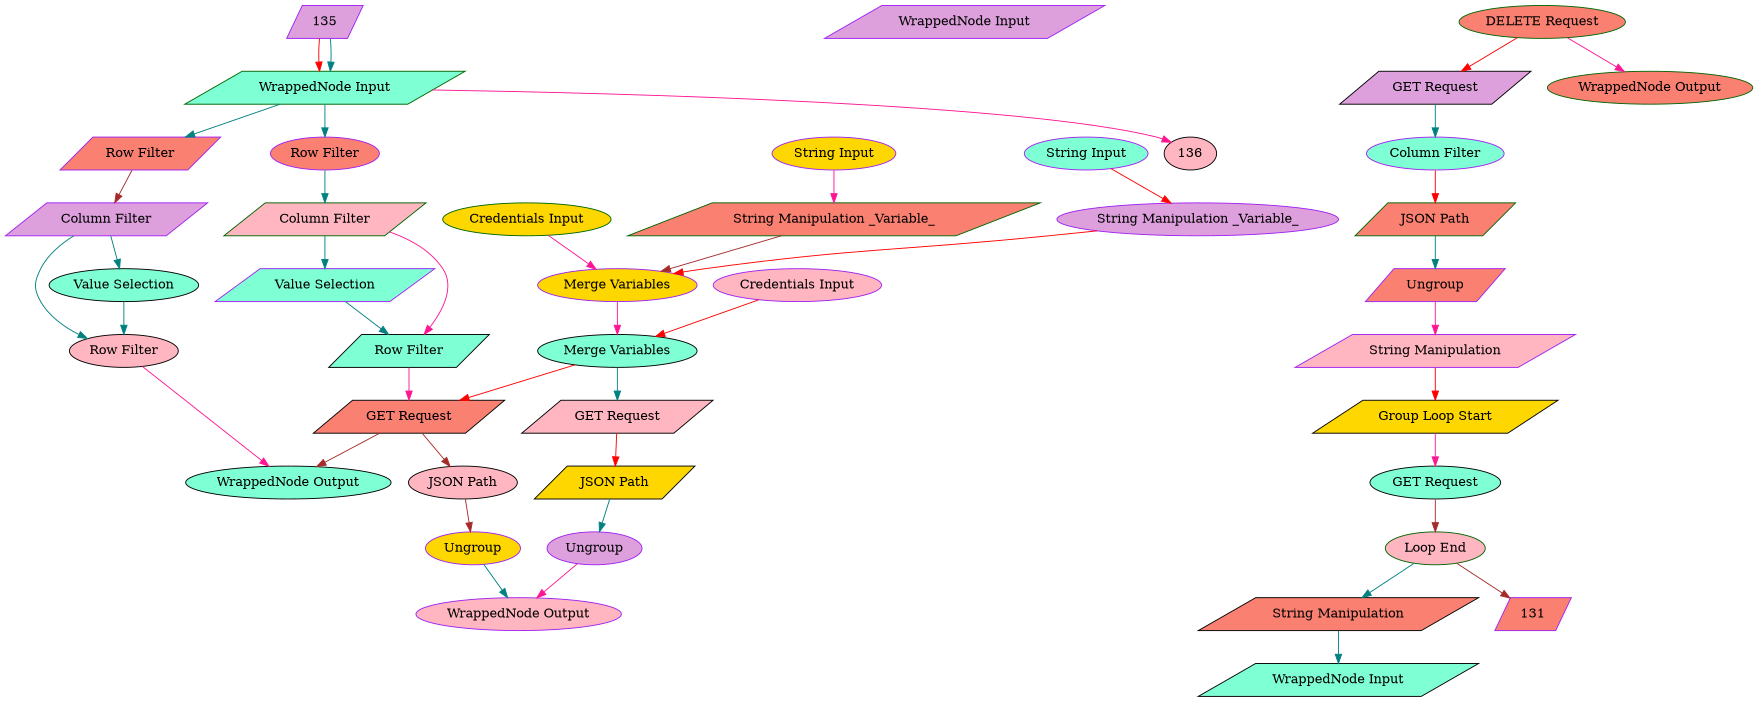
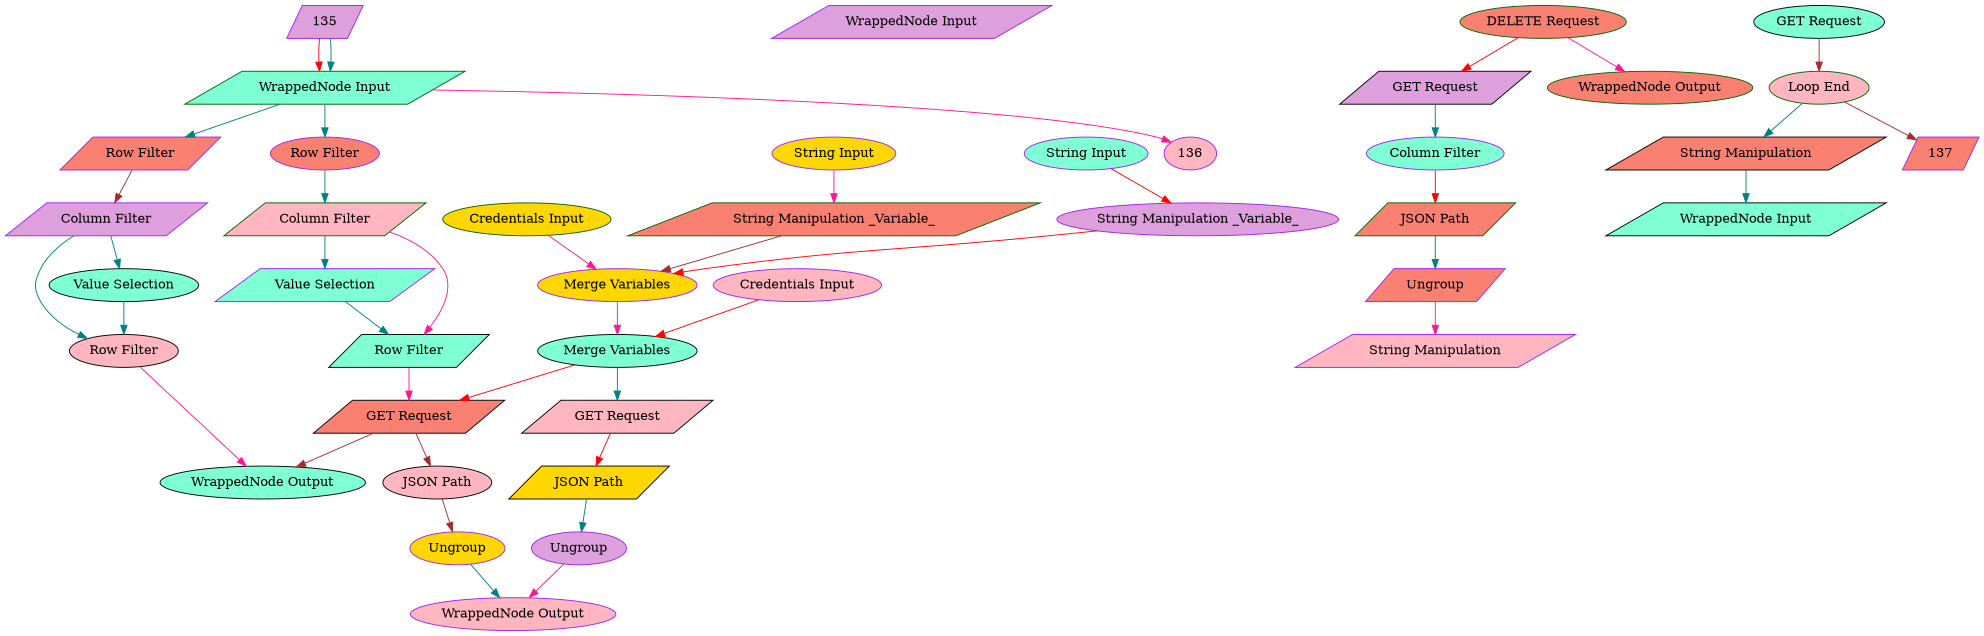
  digraph {
    rankdir=TB
    node [color=purple fillcolor=salmon shape=ellipse style=filled]
    edge [color=teal]
    n1 [label="Row Filter" shape=parallelogram]
    n2 [fillcolor=plum label="Column Filter" shape=parallelogram]
    n3 [color=black fillcolor=aquamarine label="Value Selection"]
    n4 [color=black fillcolor=lightpink label="Row Filter"]
    n5 [color=black fillcolor=aquamarine label="WrappedNode Output"]
    n6 [fillcolor=aquamarine label="Value Selection" shape=parallelogram]
    n7 [color=black fillcolor=aquamarine label="Row Filter" shape=parallelogram]
    n8 [color=black label="GET Request" shape=parallelogram]
    n9 [label="Row Filter"]
    n10 [color=darkgreen fillcolor=lightpink label="Column Filter" shape=parallelogram]
    n11 [color=black fillcolor=lightpink label="JSON Path"]
    n12 [fillcolor=gold label=Ungroup]
    n13 [color=darkgreen fillcolor=aquamarine label="WrappedNode Input" shape=parallelogram]
-   136 [color=black fillcolor=lightpink]
+   136 [fillcolor=lightpink]
    n15 [color=darkgreen fillcolor=gold label="Credentials Input"]
    n16 [fillcolor=gold label="Merge Variables"]
    n17 [color=black fillcolor=aquamarine label="Merge Variables"]
    n18 [fillcolor=gold label="String Input"]
    n19 [color=darkgreen label="String Manipulation _Variable_" shape=parallelogram]
    n20 [fillcolor=aquamarine label="String Input"]
    n21 [fillcolor=plum label="String Manipulation _Variable_"]
    n22 [color=black fillcolor=lightpink label="GET Request" shape=parallelogram]
    n23 [color=black fillcolor=gold label="JSON Path" shape=parallelogram]
    n24 [fillcolor=plum label=Ungroup]
    n25 [fillcolor=lightpink label="WrappedNode Output"]
    n26 [fillcolor=plum label="WrappedNode Input" shape=parallelogram]
    n27 [fillcolor=lightpink label="Credentials Input"]
    n28 [color=black fillcolor=plum label="GET Request" shape=parallelogram]
    n29 [fillcolor=aquamarine label="Column Filter"]
    n30 [color=darkgreen label="JSON Path" shape=parallelogram]
    n31 [label=Ungroup shape=parallelogram]
    n32 [fillcolor=lightpink label="String Manipulation" shape=parallelogram]
-   n33 [color=black fillcolor=gold label="Group Loop Start" shape=parallelogram]
    n34 [color=black fillcolor=aquamarine label="GET Request"]
    n35 [color=darkgreen fillcolor=lightpink label="Loop End"]
    n36 [color=black label="String Manipulation" shape=parallelogram]
-   137 [shape=parallelogram label=131]
+   137 [shape=parallelogram]
    n38 [color=black fillcolor=aquamarine label="WrappedNode Input" shape=parallelogram]
    n39 [color=darkgreen label="DELETE Request"]
    n40 [color=darkgreen label="WrappedNode Output"]
    135 [fillcolor=plum shape=parallelogram]
    n1 -> n2 [color=brown]
    n2 -> n3
    n2 -> n4
    n3 -> n4
    n4 -> n5 [color=deeppink]
    n6 -> n7
    n7 -> n8 [color=deeppink]
    n8 -> n5 [color=brown]
    n8 -> n11 [color=brown]
    n9 -> n10
    n10 -> n6
    n10 -> n7 [color=deeppink]
    n11 -> n12 [color=brown]
    n12 -> n25
    n13 -> n1
    n13 -> n9
    n13 -> 136 [color=deeppink]
    n15 -> n16 [color=deeppink]
    n16 -> n17 [color=deeppink]
    n17 -> n8 [color=red]
    n17 -> n22
    n18 -> n19 [color=deeppink]
    n19 -> n16 [color=brown]
    n20 -> n21 [color=red]
    n21 -> n16 [color=red]
    n22 -> n23 [color=red]
    n23 -> n24
    n24 -> n25 [color=deeppink]
    n27 -> n17 [color=red]
    n28 -> n29
    n29 -> n30 [color=red]
    n30 -> n31
    n31 -> n32 [color=deeppink]
-   n32 -> n33 [color=red]
-   n33 -> n34 [color=deeppink]
    n34 -> n35 [color=brown]
    n35 -> n36
    n35 -> 137 [color=brown]
    n36 -> n38
    n39 -> n28 [color=red]
    n39 -> n40 [color=deeppink]
    135 -> n13 [color=red]
    135 -> n13
  }
